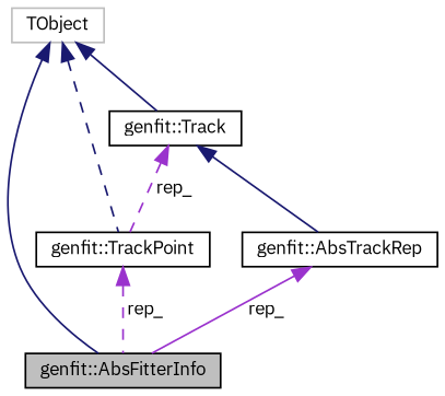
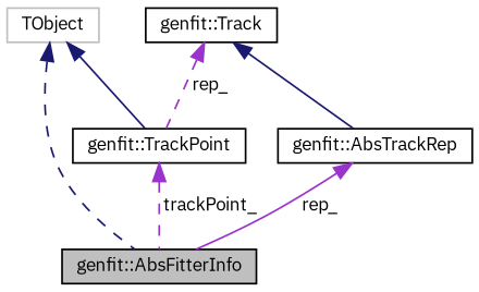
  digraph {
    fontname="IBM Plex Sans"
    node [color=black fillcolor=white fontname="IBM Plex Sans" fontsize=10 shape=record style=filled]
    edge [color=midnightblue dir=back fontname="IBM Plex Sans" fontsize=10 labelfontname=Helvetica labelfontsize=10 style=solid]
    n1 [fillcolor=grey75 fontcolor=black height=0.2 label="genfit::AbsFitterInfo" width=0.4]
    n2 [color=grey75 height=0.2 label=TObject width=0.4]
    n3 [height=0.2 label="genfit::TrackPoint" width=0.4]
    n4 [height=0.2 label="genfit::Track" width=0.4]
    n5 [height=0.2 label="genfit::AbsTrackRep" width=0.4]
-   n2 -> n1
-   n2 -> n3 [style=dashed]
-   n2 -> n4
-   n3 -> n1 [color=darkorchid3 label=" rep_" style=dashed]
+   n2 -> n1 [style=dashed]
+   n2 -> n3
+   n3 -> n1 [color=darkorchid3 label=" trackPoint_" style=dashed]
    n4 -> n3 [color=darkorchid3 label=" rep_" style=dashed]
    n4 -> n5
    n5 -> n1 [color=darkorchid3 label=" rep_"]
  }
